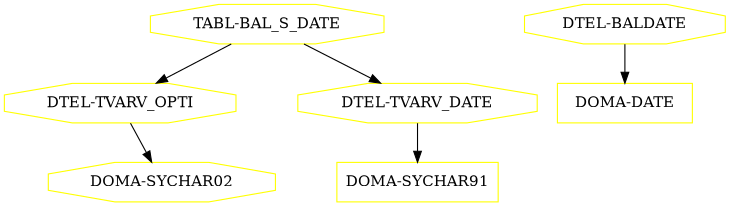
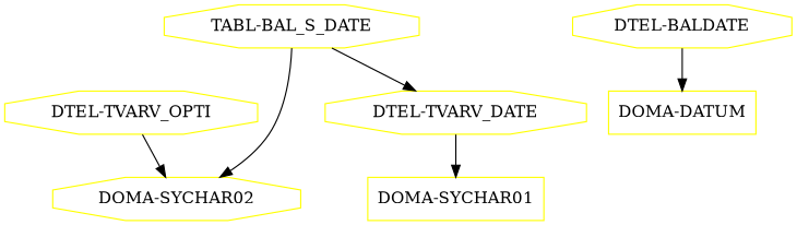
  digraph {
    node [color=yellow shape=octagon]
    "TABL-BAL_S_DATE"
    "DTEL-TVARV_OPTI"
    n3 [label="DTEL-TVARV_DATE"]
-   "DOMA-DATUM" [shape=box label="DOMA-DATE"]
+   "DOMA-DATUM" [shape=box]
    "DTEL-BALDATE"
    "DOMA-SYCHAR02"
-   "DOMA-SYCHAR01" [shape=box label="DOMA-SYCHAR91"]
-   "TABL-BAL_S_DATE" -> "DTEL-TVARV_OPTI"
+   "DOMA-SYCHAR01" [shape=box]
+   "TABL-BAL_S_DATE" -> "DOMA-SYCHAR02"
    "TABL-BAL_S_DATE" -> n3
    "DTEL-TVARV_OPTI" -> "DOMA-SYCHAR02"
    n3 -> "DOMA-SYCHAR01"
    "DTEL-BALDATE" -> "DOMA-DATUM"
  }
